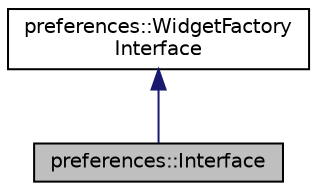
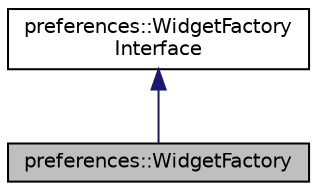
  digraph {
    node [color=black fontname=Helvetica fontsize=10 shape=record style=filled]
-   n1 [fillcolor=grey75 fontcolor=black height=0.2 label="preferences::Interface" width=0.4]
+   n1 [fillcolor=grey75 fontcolor=black height=0.2 label="preferences::WidgetFactory" width=0.4]
    n2 [fillcolor=white height=0.2 label="preferences::WidgetFactory\lInterface" width=0.4]
    n2 -> n1 [color=midnightblue dir=back fontname=Helvetica fontsize=10 labelfontname=Helvetica labelfontsize=10 style=solid]
  }
